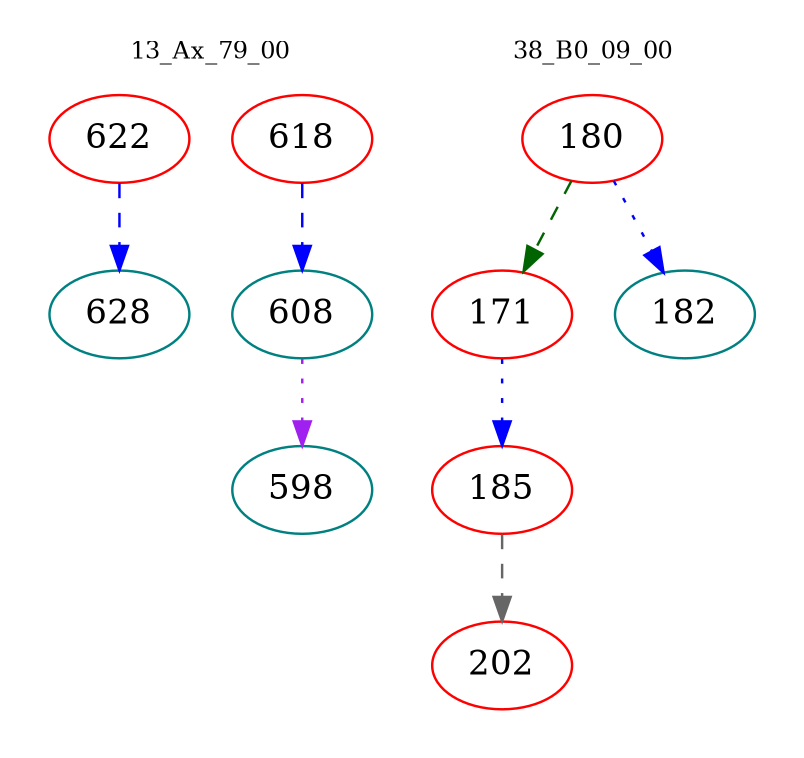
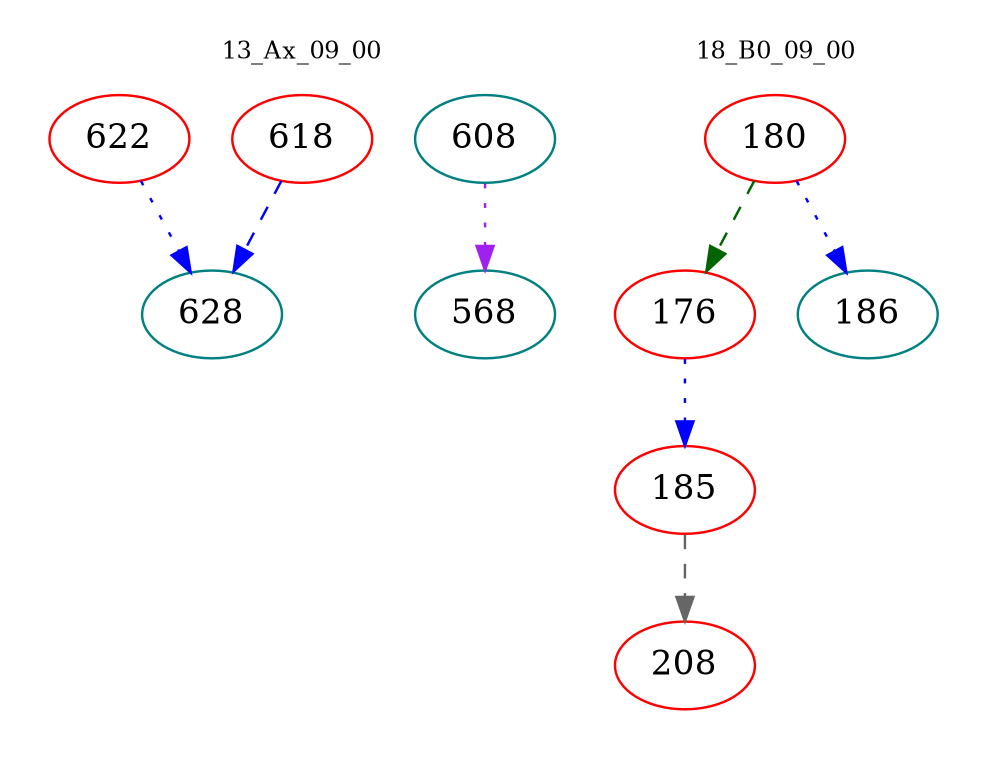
  digraph {
    node [color=red]
    edge [color=blue style=dashed]
    n1 [label=618]
    n2 [color=teal label=608]
    n3 [label=622]
-   n4 [color=teal label=598]
+   n4 [color=teal label=568]
    n5 [color=teal label=628]
-   n6 [label=171]
+   n6 [label=176]
    n7 [label=180]
    n8 [label=185]
-   n9 [color=teal label=182]
-   n10 [label=202]
+   n9 [color=teal label=186]
+   n10 [label=208]
    subgraph cluster_1 {
      color=white
      fontsize=10
-     label="13_Ax_79_00"
+     label="13_Ax_09_00"
      n1
      n2
      n3
      n4
      n5
    }
    subgraph cluster_2 {
      color=white
      fontsize=10
-     label="38_B0_09_00"
+     label="18_B0_09_00"
      n6
      n7
      n8
      n9
      n10
    }
-   n1 -> n2
+   n1 -> n5
    n2 -> n4 [color=purple style=dotted]
-   n3 -> n5
+   n3 -> n5 [style=dotted]
    n6 -> n8 [style=dotted]
    n7 -> n6 [color=darkgreen]
    n7 -> n9 [style=dotted]
    n8 -> n10 [color=gray40]
  }
